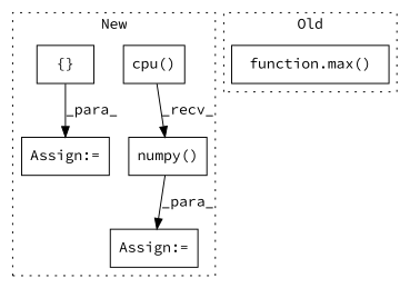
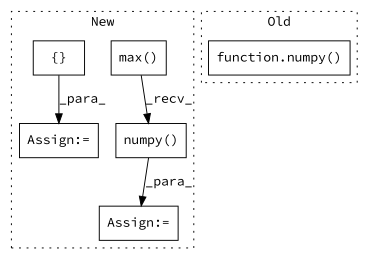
  digraph {
    fontname="Source Code Pro"
    node [a=75 fontname="Source Code Pro" l=3 s=4528 shape=box]
    edge [fontname="Source Code Pro"]
    n1 [l=32 label="numpy()"]
-   n2 [l=24 label="cpu()"]
+   n2 [l=24 label="max()"]
    n3 [a=68 label="Assign:=" s=4525]
    n4 [a=59 l="2,1" label="{}" s="4010,4010"]
    n5 [a=68 label="Assign:=" s=4567]
-   n6 [l="4,1" label="function.max()" s="3219,3231"]
+   n6 [l="4,1" label="function.numpy()" s="3219,3231"]
    subgraph cluster_1 {
      label=New
      style=dotted
      n1
      n2
      n3
      n4
      n5
    }
    subgraph cluster_2 {
      label=Old
      style=dotted
      n6
    }
    n1 -> n3 [label=_para_]
    n2 -> n1 [label=_recv_]
    n4 -> n5 [label=_para_]
  }
